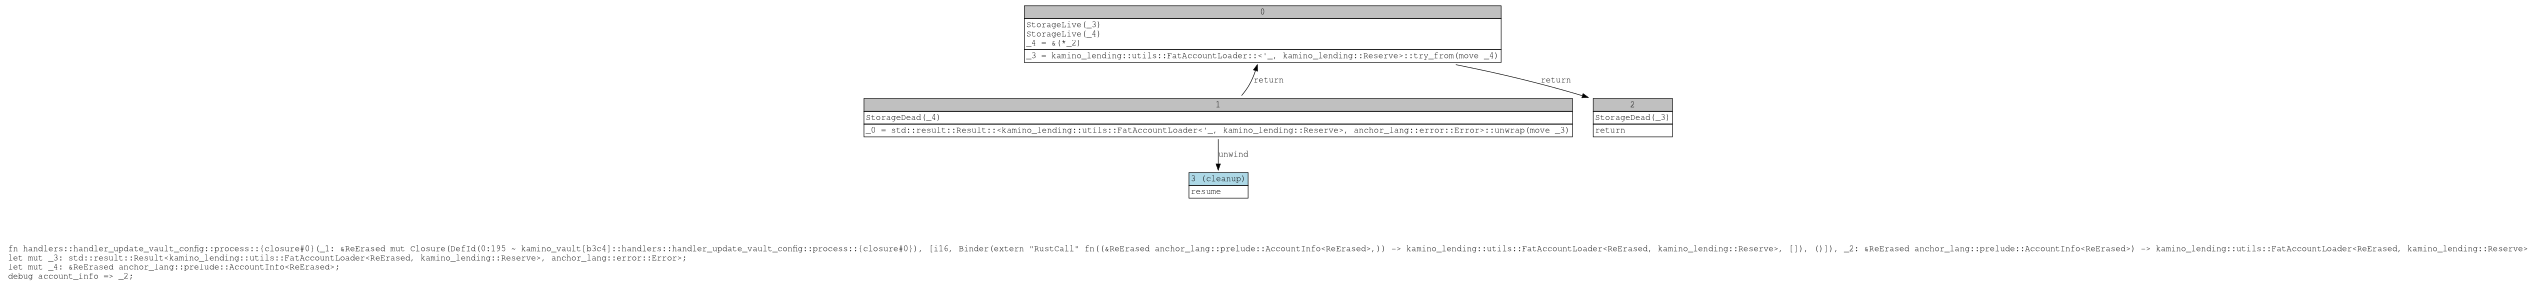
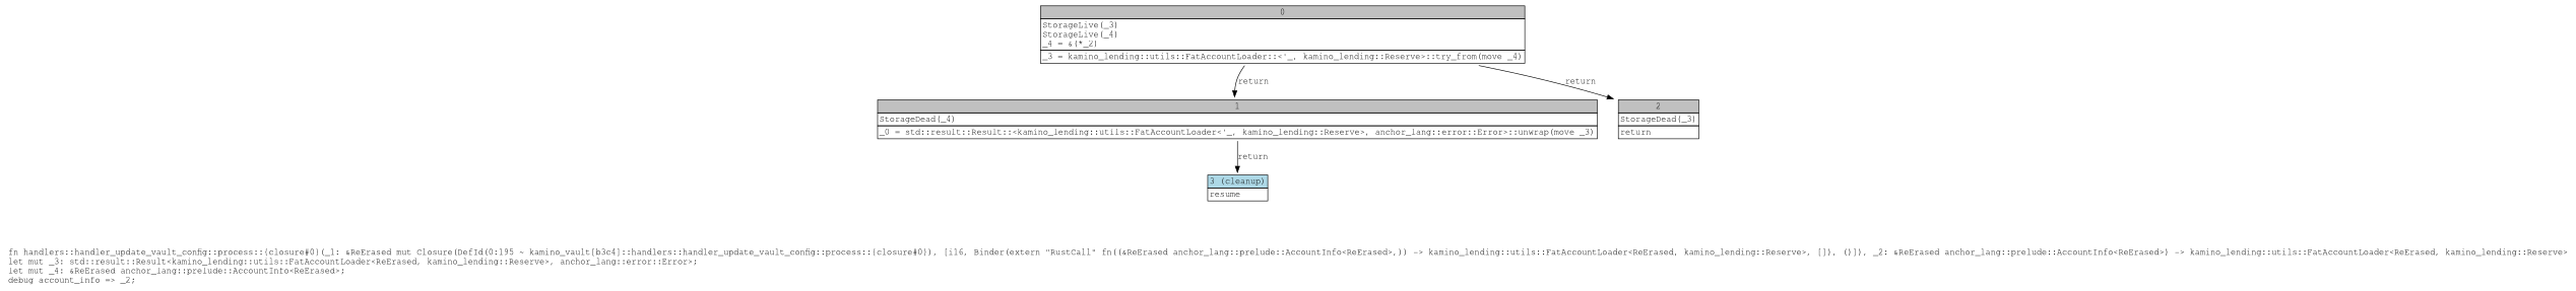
  digraph {
    fontname="Courier, monospace"
    label=<fn handlers::handler_update_vault_config::process::{closure#0}(_1: &amp;ReErased mut Closure(DefId(0:195 ~ kamino_vault[b3c4]::handlers::handler_update_vault_config::process::{closure#0}), [i16, Binder(extern &quot;RustCall&quot; fn((&amp;ReErased anchor_lang::prelude::AccountInfo&lt;ReErased&gt;,)) -&gt; kamino_lending::utils::FatAccountLoader&lt;ReErased, kamino_lending::Reserve&gt;, []), ()]), _2: &amp;ReErased anchor_lang::prelude::AccountInfo&lt;ReErased&gt;) -&gt; kamino_lending::utils::FatAccountLoader&lt;ReErased, kamino_lending::Reserve&gt;<br align="left"/>let mut _3: std::result::Result&lt;kamino_lending::utils::FatAccountLoader&lt;ReErased, kamino_lending::Reserve&gt;, anchor_lang::error::Error&gt;;<br align="left"/>let mut _4: &amp;ReErased anchor_lang::prelude::AccountInfo&lt;ReErased&gt;;<br align="left"/>debug account_info =&gt; _2;<br align="left"/>>
    node [fontname="Courier, monospace" shape=none]
    edge [fontname="Courier, monospace"]
    n1 [label=<<table border="0" cellborder="1" cellspacing="0"><tr><td bgcolor="gray" align="center" colspan="1">0</td></tr><tr><td align="left" balign="left">StorageLive(_3)<br/>StorageLive(_4)<br/>_4 = &amp;(*_2)<br/></td></tr><tr><td align="left">_3 = kamino_lending::utils::FatAccountLoader::&lt;'_, kamino_lending::Reserve&gt;::try_from(move _4)</td></tr></table>>]
    n2 [label=<<table border="0" cellborder="1" cellspacing="0"><tr><td bgcolor="gray" align="center" colspan="1">1</td></tr><tr><td align="left" balign="left">StorageDead(_4)<br/></td></tr><tr><td align="left">_0 = std::result::Result::&lt;kamino_lending::utils::FatAccountLoader&lt;'_, kamino_lending::Reserve&gt;, anchor_lang::error::Error&gt;::unwrap(move _3)</td></tr></table>>]
    n3 [label=<<table border="0" cellborder="1" cellspacing="0"><tr><td bgcolor="gray" align="center" colspan="1">2</td></tr><tr><td align="left" balign="left">StorageDead(_3)<br/></td></tr><tr><td align="left">return</td></tr></table>>]
    n4 [label=<<table border="0" cellborder="1" cellspacing="0"><tr><td bgcolor="lightblue" align="center" colspan="1">3 (cleanup)</td></tr><tr><td align="left">resume</td></tr></table>>]
-   n2 -> n1 [label=return]
+   n1 -> n2 [label=return]
    n1 -> n3 [label=return]
-   n2 -> n4 [label=unwind]
+   n2 -> n4 [label=return]
  }
